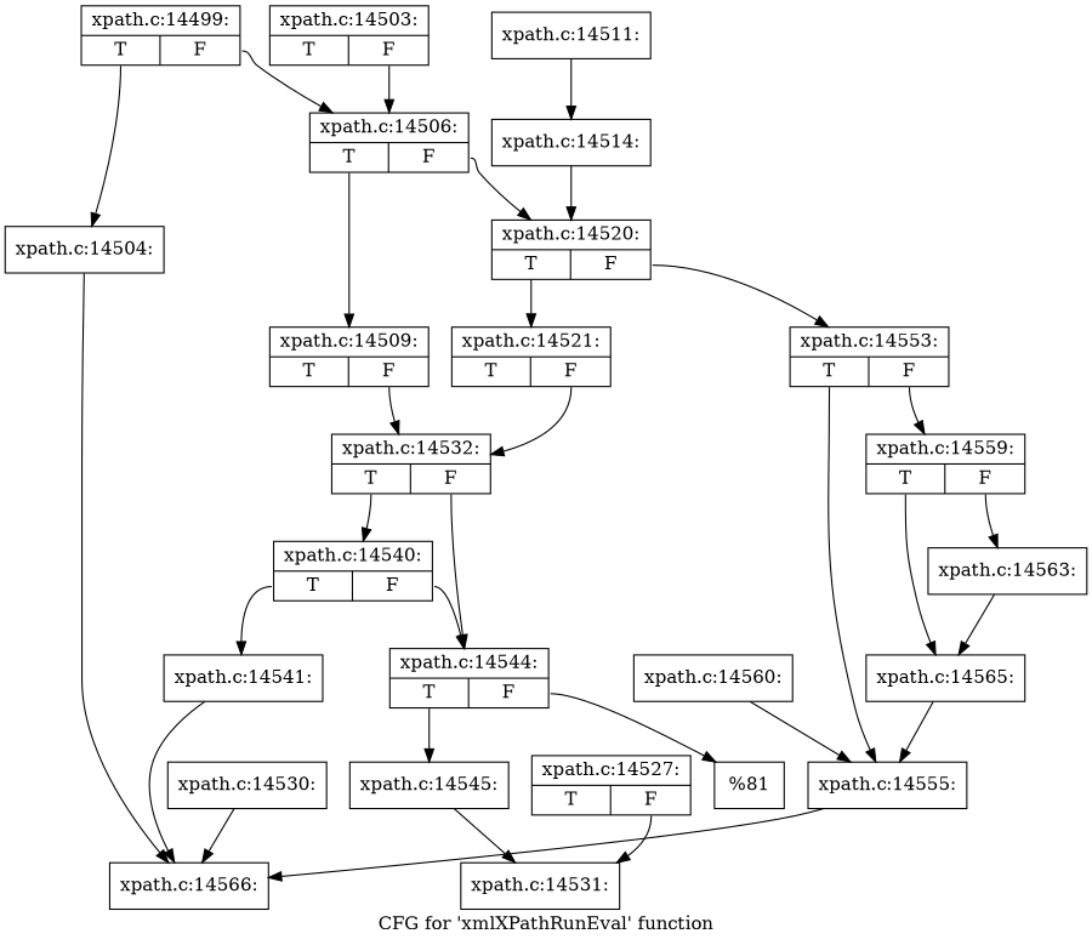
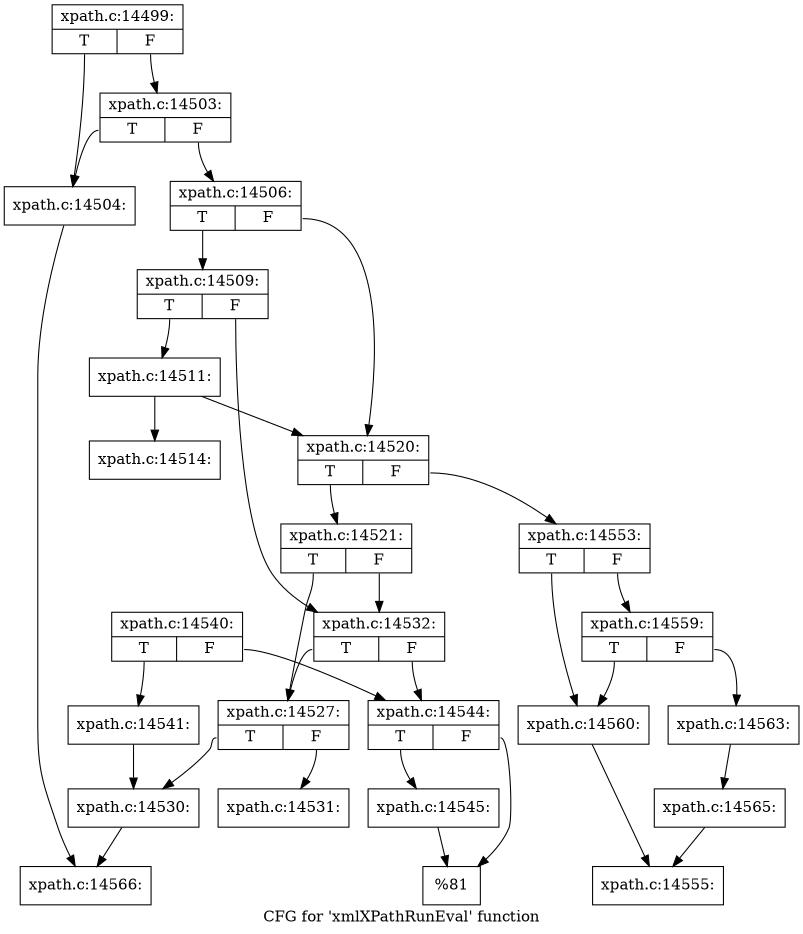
  digraph {
    label="CFG for 'xmlXPathRunEval' function"
    node [shape=record]
    edge [tailport=s0]
    n1 [label="{xpath.c:14499:|{<s0>T|<s1>F}}"]
    n2 [label="{xpath.c:14504:}"]
    n3 [label="{xpath.c:14503:|{<s0>T|<s1>F}}"]
    n4 [label="{xpath.c:14566:}"]
    n5 [label="{xpath.c:14506:|{<s0>T|<s1>F}}"]
    n6 [label="{xpath.c:14509:|{<s0>T|<s1>F}}"]
    n7 [label="{xpath.c:14520:|{<s0>T|<s1>F}}"]
    n8 [label="{xpath.c:14511:}"]
    n9 [label="{xpath.c:14532:|{<s0>T|<s1>F}}"]
    n10 [label="{xpath.c:14521:|{<s0>T|<s1>F}}"]
    n11 [label="{xpath.c:14553:|{<s0>T|<s1>F}}"]
    n12 [label="{xpath.c:14514:}"]
    n13 [label="{xpath.c:14527:|{<s0>T|<s1>F}}"]
    n14 [label="{xpath.c:14555:}"]
    n15 [label="{xpath.c:14559:|{<s0>T|<s1>F}}"]
    n16 [label="{xpath.c:14530:}"]
    n17 [label="{xpath.c:14531:}"]
    n18 [label="{xpath.c:14540:|{<s0>T|<s1>F}}"]
    n19 [label="{xpath.c:14544:|{<s0>T|<s1>F}}"]
    n20 [label="{xpath.c:14560:}"]
    n21 [label="{xpath.c:14563:}"]
    n22 [label="{xpath.c:14541:}"]
    n23 [label="{xpath.c:14545:}"]
    n24 [label="{%81}"]
    n25 [label="{xpath.c:14565:}"]
    n1 -> n2
-   n1 -> n5 [tailport=s1]
+   n1 -> n3 [tailport=s1]
    n2 -> n4 [tailport=""]
+   n3 -> n2
    n3 -> n5 [tailport=s1]
    n5 -> n6
    n5 -> n7 [tailport=s1]
+   n6 -> n8
    n6 -> n9 [tailport=s1]
    n7 -> n10
    n7 -> n11 [tailport=s1]
    n8 -> n12 [tailport=""]
-   n9 -> n18
+   n9 -> n13
    n9 -> n19 [tailport=s1]
    n10 -> n9 [tailport=s1]
-   n11 -> n14
+   n10 -> n13
+   n11 -> n20
    n11 -> n15 [tailport=s1]
-   n12 -> n7 [tailport=""]
+   n8 -> n7 [tailport=""]
+   n13 -> n16
    n13 -> n17 [tailport=s1]
-   n14 -> n4 [tailport=""]
-   n15 -> n25
+   n15 -> n20
    n15 -> n21 [tailport=s1]
    n16 -> n4 [tailport=""]
    n18 -> n19 [tailport=s1]
    n18 -> n22
    n19 -> n23
    n19 -> n24 [tailport=s1]
    n20 -> n14 [tailport=""]
    n21 -> n25 [tailport=""]
-   n22 -> n4 [tailport=""]
-   n23 -> n17 [tailport=""]
+   n22 -> n16 [tailport=""]
+   n23 -> n24 [tailport=""]
    n25 -> n14 [tailport=""]
  }
